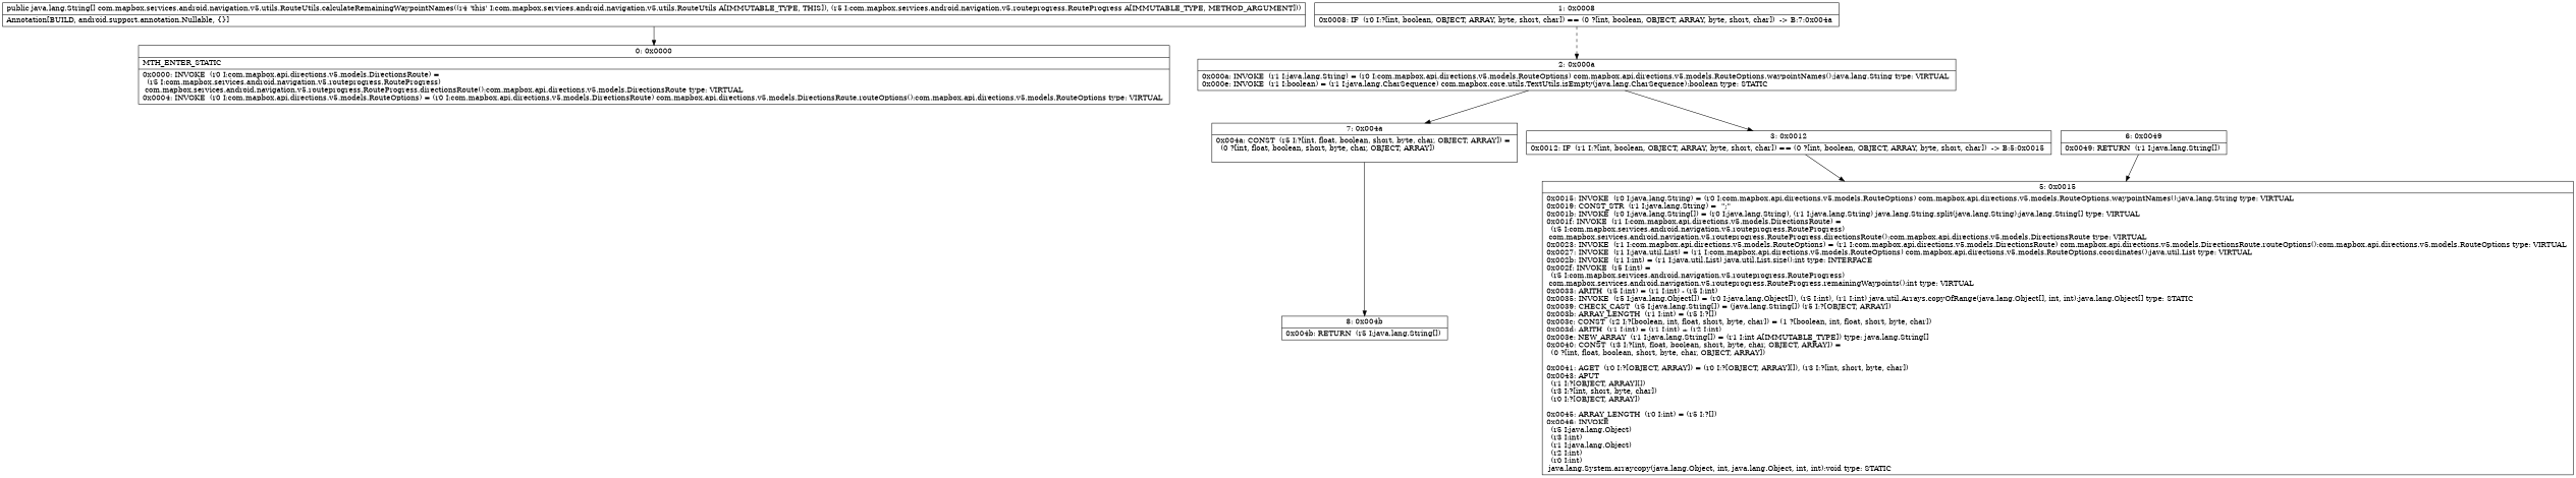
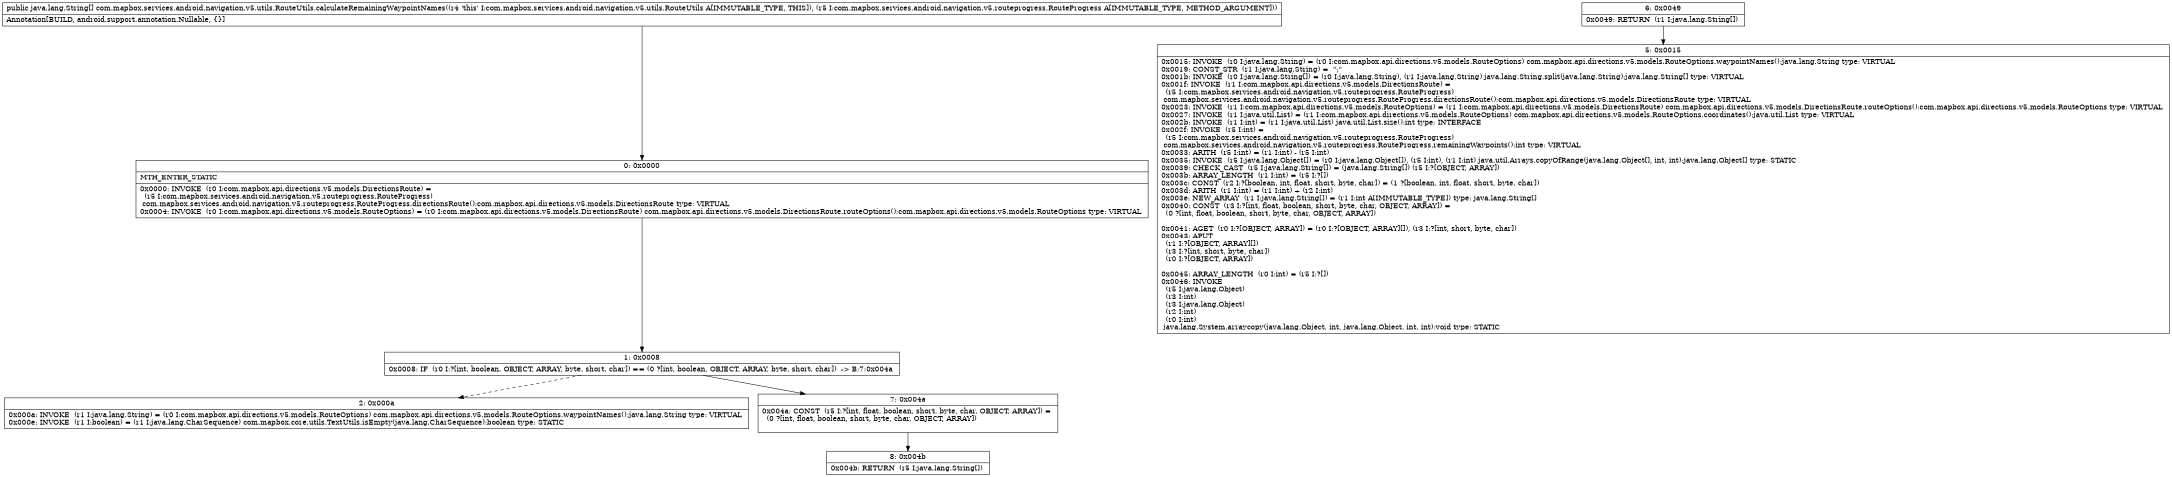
  digraph {
    node [shape=record]
    n1 [label="{0\:\ 0x0000|MTH_ENTER_STATIC\l|0x0000: INVOKE  (r0 I:com.mapbox.api.directions.v5.models.DirectionsRoute) = \l  (r5 I:com.mapbox.services.android.navigation.v5.routeprogress.RouteProgress)\l com.mapbox.services.android.navigation.v5.routeprogress.RouteProgress.directionsRoute():com.mapbox.api.directions.v5.models.DirectionsRoute type: VIRTUAL \l0x0004: INVOKE  (r0 I:com.mapbox.api.directions.v5.models.RouteOptions) = (r0 I:com.mapbox.api.directions.v5.models.DirectionsRoute) com.mapbox.api.directions.v5.models.DirectionsRoute.routeOptions():com.mapbox.api.directions.v5.models.RouteOptions type: VIRTUAL \l}"]
    n2 [label="{1\:\ 0x0008|0x0008: IF  (r0 I:?[int, boolean, OBJECT, ARRAY, byte, short, char]) == (0 ?[int, boolean, OBJECT, ARRAY, byte, short, char])  \-\> B:7:0x004a \l}"]
    n3 [label="{2\:\ 0x000a|0x000a: INVOKE  (r1 I:java.lang.String) = (r0 I:com.mapbox.api.directions.v5.models.RouteOptions) com.mapbox.api.directions.v5.models.RouteOptions.waypointNames():java.lang.String type: VIRTUAL \l0x000e: INVOKE  (r1 I:boolean) = (r1 I:java.lang.CharSequence) com.mapbox.core.utils.TextUtils.isEmpty(java.lang.CharSequence):boolean type: STATIC \l}"]
    n4 [label="{7\:\ 0x004a|0x004a: CONST  (r5 I:?[int, float, boolean, short, byte, char, OBJECT, ARRAY]) = \l  (0 ?[int, float, boolean, short, byte, char, OBJECT, ARRAY])\l \l}"]
-   n5 [label="{3\:\ 0x0012|0x0012: IF  (r1 I:?[int, boolean, OBJECT, ARRAY, byte, short, char]) == (0 ?[int, boolean, OBJECT, ARRAY, byte, short, char])  \-\> B:5:0x0015 \l}"]
    n6 [label="{8\:\ 0x004b|0x004b: RETURN  (r5 I:java.lang.String[]) \l}"]
-   n7 [label="{5\:\ 0x0015|0x0015: INVOKE  (r0 I:java.lang.String) = (r0 I:com.mapbox.api.directions.v5.models.RouteOptions) com.mapbox.api.directions.v5.models.RouteOptions.waypointNames():java.lang.String type: VIRTUAL \l0x0019: CONST_STR  (r1 I:java.lang.String) =  \";\" \l0x001b: INVOKE  (r0 I:java.lang.String[]) = (r0 I:java.lang.String), (r1 I:java.lang.String) java.lang.String.split(java.lang.String):java.lang.String[] type: VIRTUAL \l0x001f: INVOKE  (r1 I:com.mapbox.api.directions.v5.models.DirectionsRoute) = \l  (r5 I:com.mapbox.services.android.navigation.v5.routeprogress.RouteProgress)\l com.mapbox.services.android.navigation.v5.routeprogress.RouteProgress.directionsRoute():com.mapbox.api.directions.v5.models.DirectionsRoute type: VIRTUAL \l0x0023: INVOKE  (r1 I:com.mapbox.api.directions.v5.models.RouteOptions) = (r1 I:com.mapbox.api.directions.v5.models.DirectionsRoute) com.mapbox.api.directions.v5.models.DirectionsRoute.routeOptions():com.mapbox.api.directions.v5.models.RouteOptions type: VIRTUAL \l0x0027: INVOKE  (r1 I:java.util.List) = (r1 I:com.mapbox.api.directions.v5.models.RouteOptions) com.mapbox.api.directions.v5.models.RouteOptions.coordinates():java.util.List type: VIRTUAL \l0x002b: INVOKE  (r1 I:int) = (r1 I:java.util.List) java.util.List.size():int type: INTERFACE \l0x002f: INVOKE  (r5 I:int) = \l  (r5 I:com.mapbox.services.android.navigation.v5.routeprogress.RouteProgress)\l com.mapbox.services.android.navigation.v5.routeprogress.RouteProgress.remainingWaypoints():int type: VIRTUAL \l0x0033: ARITH  (r5 I:int) = (r1 I:int) \- (r5 I:int) \l0x0035: INVOKE  (r5 I:java.lang.Object[]) = (r0 I:java.lang.Object[]), (r5 I:int), (r1 I:int) java.util.Arrays.copyOfRange(java.lang.Object[], int, int):java.lang.Object[] type: STATIC \l0x0039: CHECK_CAST  (r5 I:java.lang.String[]) = (java.lang.String[]) (r5 I:?[OBJECT, ARRAY]) \l0x003b: ARRAY_LENGTH  (r1 I:int) = (r5 I:?[]) \l0x003c: CONST  (r2 I:?[boolean, int, float, short, byte, char]) = (1 ?[boolean, int, float, short, byte, char]) \l0x003d: ARITH  (r1 I:int) = (r1 I:int) + (r2 I:int) \l0x003e: NEW_ARRAY  (r1 I:java.lang.String[]) = (r1 I:int A[IMMUTABLE_TYPE]) type: java.lang.String[] \l0x0040: CONST  (r3 I:?[int, float, boolean, short, byte, char, OBJECT, ARRAY]) = \l  (0 ?[int, float, boolean, short, byte, char, OBJECT, ARRAY])\l \l0x0041: AGET  (r0 I:?[OBJECT, ARRAY]) = (r0 I:?[OBJECT, ARRAY][]), (r3 I:?[int, short, byte, char]) \l0x0043: APUT  \l  (r1 I:?[OBJECT, ARRAY][])\l  (r3 I:?[int, short, byte, char])\l  (r0 I:?[OBJECT, ARRAY])\l \l0x0045: ARRAY_LENGTH  (r0 I:int) = (r5 I:?[]) \l0x0046: INVOKE  \l  (r5 I:java.lang.Object)\l  (r3 I:int)\l  (r1 I:java.lang.Object)\l  (r2 I:int)\l  (r0 I:int)\l java.lang.System.arraycopy(java.lang.Object, int, java.lang.Object, int, int):void type: STATIC \l}"]
+   n7 [label="{5\:\ 0x0015|0x0015: INVOKE  (r0 I:java.lang.String) = (r0 I:com.mapbox.api.directions.v5.models.RouteOptions) com.mapbox.api.directions.v5.models.RouteOptions.waypointNames():java.lang.String type: VIRTUAL \l0x0019: CONST_STR  (r1 I:java.lang.String) =  \";\" \l0x001b: INVOKE  (r0 I:java.lang.String[]) = (r0 I:java.lang.String), (r1 I:java.lang.String) java.lang.String.split(java.lang.String):java.lang.String[] type: VIRTUAL \l0x001f: INVOKE  (r1 I:com.mapbox.api.directions.v5.models.DirectionsRoute) = \l  (r5 I:com.mapbox.services.android.navigation.v5.routeprogress.RouteProgress)\l com.mapbox.services.android.navigation.v5.routeprogress.RouteProgress.directionsRoute():com.mapbox.api.directions.v5.models.DirectionsRoute type: VIRTUAL \l0x0023: INVOKE  (r1 I:com.mapbox.api.directions.v5.models.RouteOptions) = (r1 I:com.mapbox.api.directions.v5.models.DirectionsRoute) com.mapbox.api.directions.v5.models.DirectionsRoute.routeOptions():com.mapbox.api.directions.v5.models.RouteOptions type: VIRTUAL \l0x0027: INVOKE  (r1 I:java.util.List) = (r1 I:com.mapbox.api.directions.v5.models.RouteOptions) com.mapbox.api.directions.v5.models.RouteOptions.coordinates():java.util.List type: VIRTUAL \l0x002b: INVOKE  (r1 I:int) = (r1 I:java.util.List) java.util.List.size():int type: INTERFACE \l0x002f: INVOKE  (r5 I:int) = \l  (r5 I:com.mapbox.services.android.navigation.v5.routeprogress.RouteProgress)\l com.mapbox.services.android.navigation.v5.routeprogress.RouteProgress.remainingWaypoints():int type: VIRTUAL \l0x0033: ARITH  (r5 I:int) = (r1 I:int) \- (r5 I:int) \l0x0035: INVOKE  (r5 I:java.lang.Object[]) = (r0 I:java.lang.Object[]), (r5 I:int), (r1 I:int) java.util.Arrays.copyOfRange(java.lang.Object[], int, int):java.lang.Object[] type: STATIC \l0x0039: CHECK_CAST  (r5 I:java.lang.String[]) = (java.lang.String[]) (r5 I:?[OBJECT, ARRAY]) \l0x003b: ARRAY_LENGTH  (r1 I:int) = (r5 I:?[]) \l0x003c: CONST  (r2 I:?[boolean, int, float, short, byte, char]) = (1 ?[boolean, int, float, short, byte, char]) \l0x003d: ARITH  (r1 I:int) = (r1 I:int) + (r2 I:int) \l0x003e: NEW_ARRAY  (r1 I:java.lang.String[]) = (r1 I:int A[IMMUTABLE_TYPE]) type: java.lang.String[] \l0x0040: CONST  (r3 I:?[int, float, boolean, short, byte, char, OBJECT, ARRAY]) = \l  (0 ?[int, float, boolean, short, byte, char, OBJECT, ARRAY])\l \l0x0041: AGET  (r0 I:?[OBJECT, ARRAY]) = (r0 I:?[OBJECT, ARRAY][]), (r3 I:?[int, short, byte, char]) \l0x0043: APUT  \l  (r1 I:?[OBJECT, ARRAY][])\l  (r3 I:?[int, short, byte, char])\l  (r0 I:?[OBJECT, ARRAY])\l \l0x0045: ARRAY_LENGTH  (r0 I:int) = (r5 I:?[]) \l0x0046: INVOKE  \l  (r5 I:java.lang.Object)\l  (r3 I:int)\l  (r3 I:java.lang.Object)\l  (r2 I:int)\l  (r0 I:int)\l java.lang.System.arraycopy(java.lang.Object, int, java.lang.Object, int, int):void type: STATIC \l}"]
    n8 [label="{6\:\ 0x0049|0x0049: RETURN  (r1 I:java.lang.String[]) \l}"]
    n9 [label="{public java.lang.String[] com.mapbox.services.android.navigation.v5.utils.RouteUtils.calculateRemainingWaypointNames((r4 'this' I:com.mapbox.services.android.navigation.v5.utils.RouteUtils A[IMMUTABLE_TYPE, THIS]), (r5 I:com.mapbox.services.android.navigation.v5.routeprogress.RouteProgress A[IMMUTABLE_TYPE, METHOD_ARGUMENT]))  | Annotation[BUILD, android.support.annotation.Nullable, \{\}]\l}"]
+   n1 -> n2
    n2 -> n3 [style=dashed]
-   n3 -> n4
-   n3 -> n5
+   n2 -> n4
    n4 -> n6
-   n5 -> n7
    n8 -> n7
    n9 -> n1
  }
